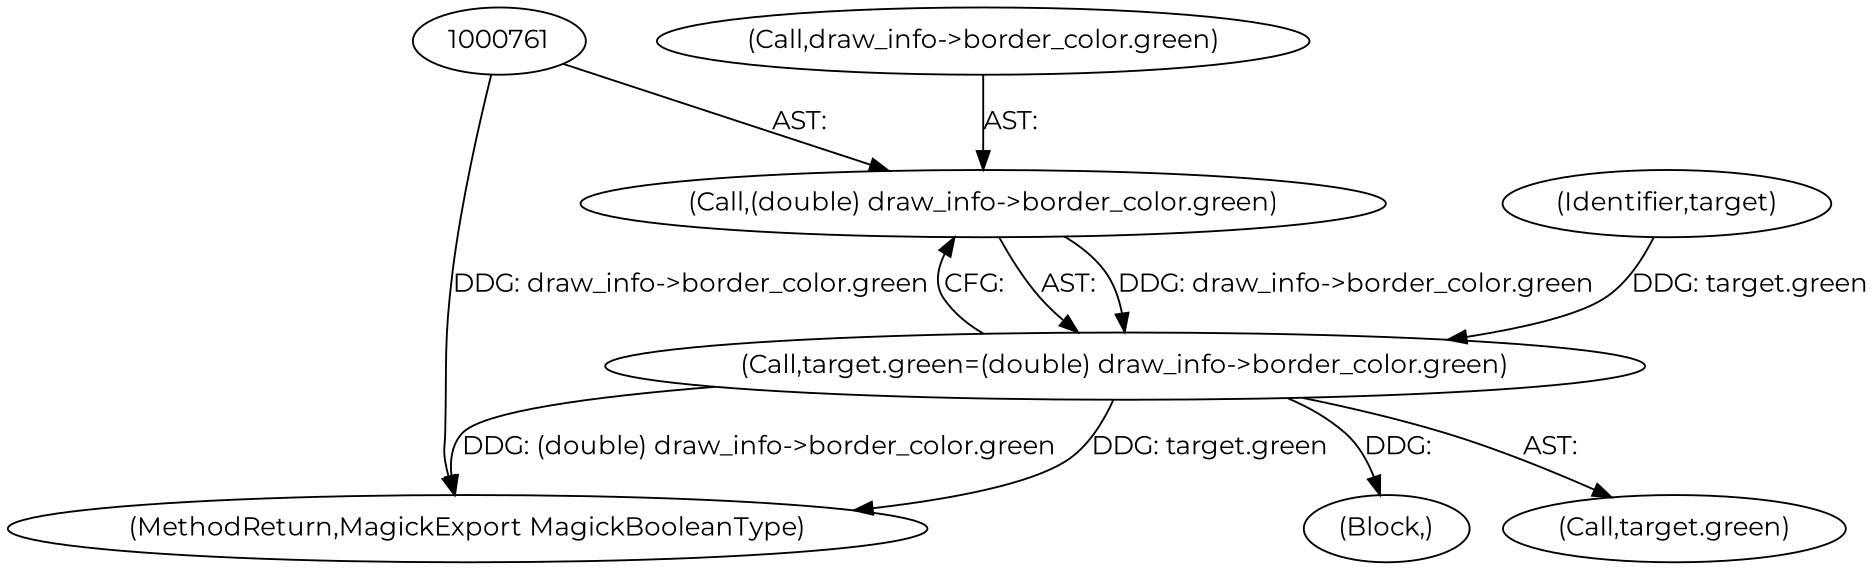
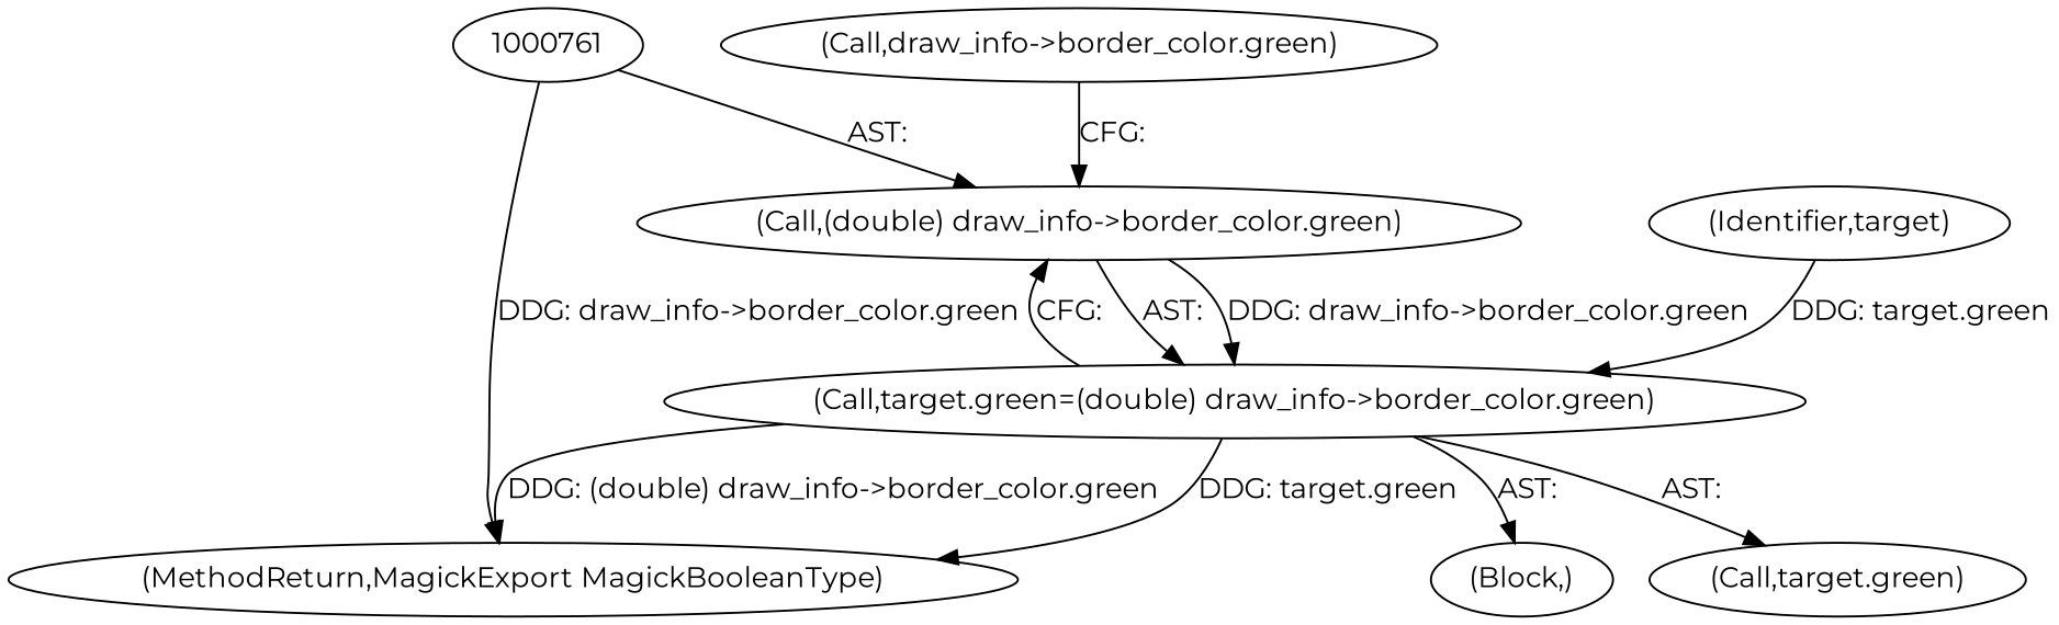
  digraph {
    fontname=Montserrat
    node [fontname=Montserrat]
    edge [fontname=Montserrat]
    n1 [label="(Call,(double) draw_info->border_color.green)"]
    n2 [label="(Call,target.green=(double) draw_info->border_color.green)"]
    n3 [label="(MethodReturn,MagickExport MagickBooleanType)"]
    n4 [label="(Block,)"]
    n5 [label="(Call,target.green)"]
    n6 [label="(Call,draw_info->border_color.green)"]
    n7 [label="(Identifier,target)"]
    1000761
    n1 -> n2 [label="AST: "]
    n1 -> n2 [label="DDG: draw_info->border_color.green"]
    n2 -> n1 [label="CFG: "]
    n2 -> n3 [label="DDG: target.green"]
    n2 -> n3 [label="DDG: (double) draw_info->border_color.green"]
-   n2 -> n4 [label="DDG: "]
+   n2 -> n4 [label="AST: "]
    n2 -> n5 [label="AST: "]
-   n6 -> n1 [label="AST: "]
+   n6 -> n1 [label="CFG: "]
    n7 -> n2 [label="DDG: target.green"]
    1000761 -> n1 [label="AST: "]
    1000761 -> n3 [label="DDG: draw_info->border_color.green"]
  }
